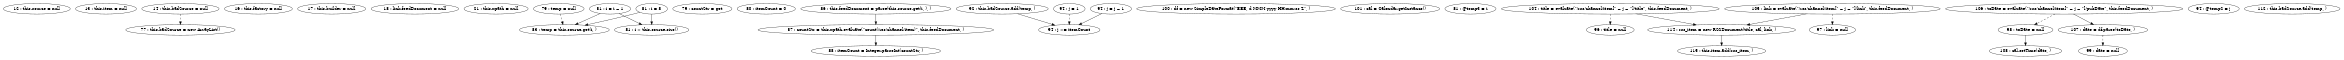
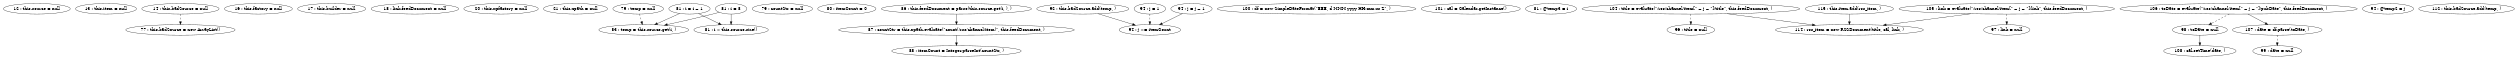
  digraph {
    "12 : this.source = null"
    "13 : this.item = null"
    "14 : this.badSource = null"
    "77 : this.badSource = new ArrayList()"
    "16 : this.factory = null"
    "17 : this.builder = null"
    n7 [label="18 : link.feedDocument = null"]
+   "20 : this.xpfactory = null"
    "21 : this.xpath = null"
    n10 [label="79 : temp = null"]
    "83 : temp = this.source.get(i, )"
-   "79 : countStr = null" [label="79 : countStr = get"]
+   "79 : countStr = null"
    "80 : itemCount = 0"
    n14 [label="81 : i = 8"]
    "81 : i < this.source.size()"
    "86 : this.feedDocument = parse(this.source.get(i, ), )"
    "87 : countStr = this.xpath.evaluate(\"count(/rss/channel/item)\", this.feedDocument, )"
    "88 : itemCount = Integer.parseInt(countStr, )"
    "92 : this.badSource.add(temp, )"
    "94 : j <= itemCount"
    "94 : j = 1"
    "100 : df = new SimpleDateFormat(\"EEE, d MMM yyyy HH:mm:ss Z\", )"
    "101 : cal = Calendar.getInstance()"
    "81 : @temp3 = i"
    "81 : i = i + 1"
    "104 : title = evaluate(\"/rss/channel/item[\" + j + \"]/title\", this.feedDocument, )"
    "96 : title = null"
    "114 : rss_item = new RSSDocument(title, cal, link, )"
    "115 : this.item.add(rss_item, )"
    "105 : link = evaluate(\"/rss/channel/item[\" + j + \"]/link\", this.feedDocument, )"
    "97 : link = null"
    "106 : toDate = evaluate(\"/rss/channel/item[\" + j + \"]/pubDate\", this.feedDocument, )"
    "98 : toDate = null"
    "107 : date = df.parse(toDate, )"
    "108 : cal.setTime(date, )"
    "99 : date = null"
    "94 : @temp2 = j"
    "94 : j = j + 1"
    "112 : this.badSource.add(temp, )"
    "14 : this.badSource = null" -> "77 : this.badSource = new ArrayList()" [style=dashed]
    n10 -> "83 : temp = this.source.get(i, )" [style=dashed]
    n14 -> "83 : temp = this.source.get(i, )"
    n14 -> "81 : i < this.source.size()"
    "86 : this.feedDocument = parse(this.source.get(i, ), )" -> "87 : countStr = this.xpath.evaluate(\"count(/rss/channel/item)\", this.feedDocument, )"
    "87 : countStr = this.xpath.evaluate(\"count(/rss/channel/item)\", this.feedDocument, )" -> "88 : itemCount = Integer.parseInt(countStr, )"
    "92 : this.badSource.add(temp, )" -> "94 : j <= itemCount"
    "94 : j = 1" -> "94 : j <= itemCount" [style=dashed]
    "81 : i = i + 1" -> "83 : temp = this.source.get(i, )"
    "81 : i = i + 1" -> "81 : i < this.source.size()"
    "104 : title = evaluate(\"/rss/channel/item[\" + j + \"]/title\", this.feedDocument, )" -> "96 : title = null" [style=dashed]
    "104 : title = evaluate(\"/rss/channel/item[\" + j + \"]/title\", this.feedDocument, )" -> "114 : rss_item = new RSSDocument(title, cal, link, )"
-   "114 : rss_item = new RSSDocument(title, cal, link, )" -> "115 : this.item.add(rss_item, )"
+   "115 : this.item.add(rss_item, )" -> "114 : rss_item = new RSSDocument(title, cal, link, )"
    "105 : link = evaluate(\"/rss/channel/item[\" + j + \"]/link\", this.feedDocument, )" -> "114 : rss_item = new RSSDocument(title, cal, link, )"
    "105 : link = evaluate(\"/rss/channel/item[\" + j + \"]/link\", this.feedDocument, )" -> "97 : link = null" [style=dashed]
    "106 : toDate = evaluate(\"/rss/channel/item[\" + j + \"]/pubDate\", this.feedDocument, )" -> "98 : toDate = null" [style=dashed]
    "106 : toDate = evaluate(\"/rss/channel/item[\" + j + \"]/pubDate\", this.feedDocument, )" -> "107 : date = df.parse(toDate, )"
    "98 : toDate = null" -> "108 : cal.setTime(date, )"
    "107 : date = df.parse(toDate, )" -> "99 : date = null" [style=dashed]
    "94 : j = j + 1" -> "94 : j <= itemCount"
  }
